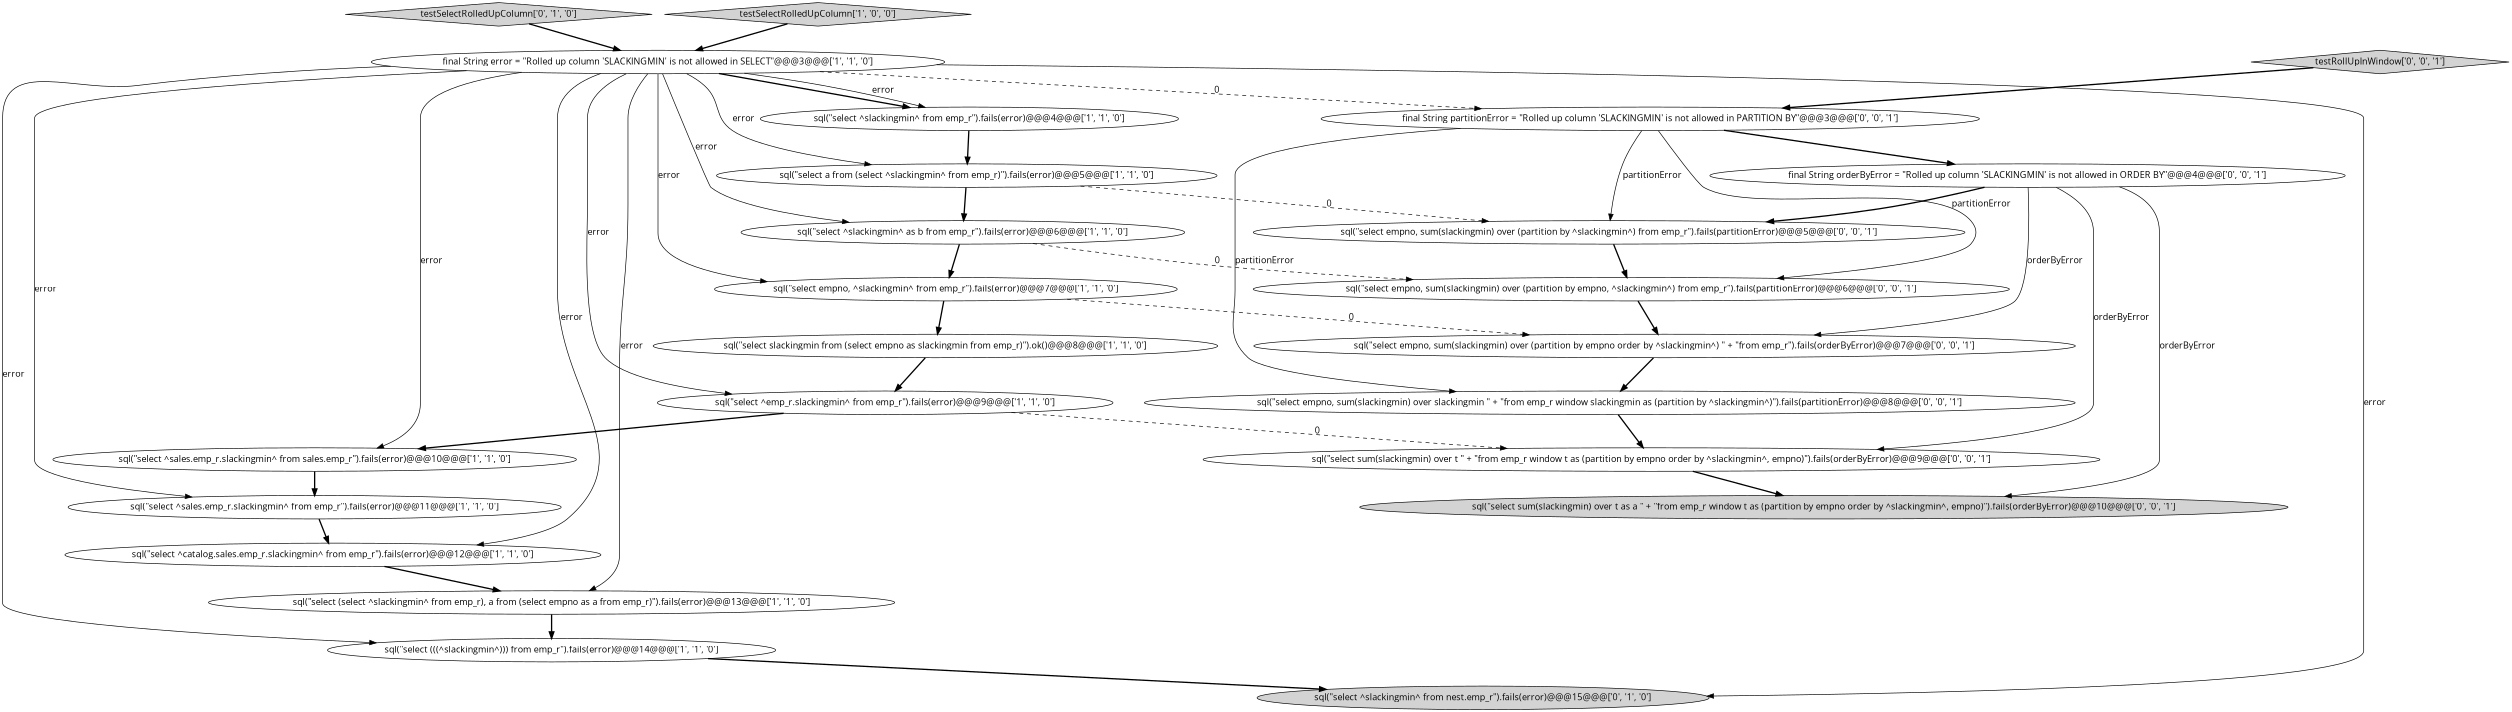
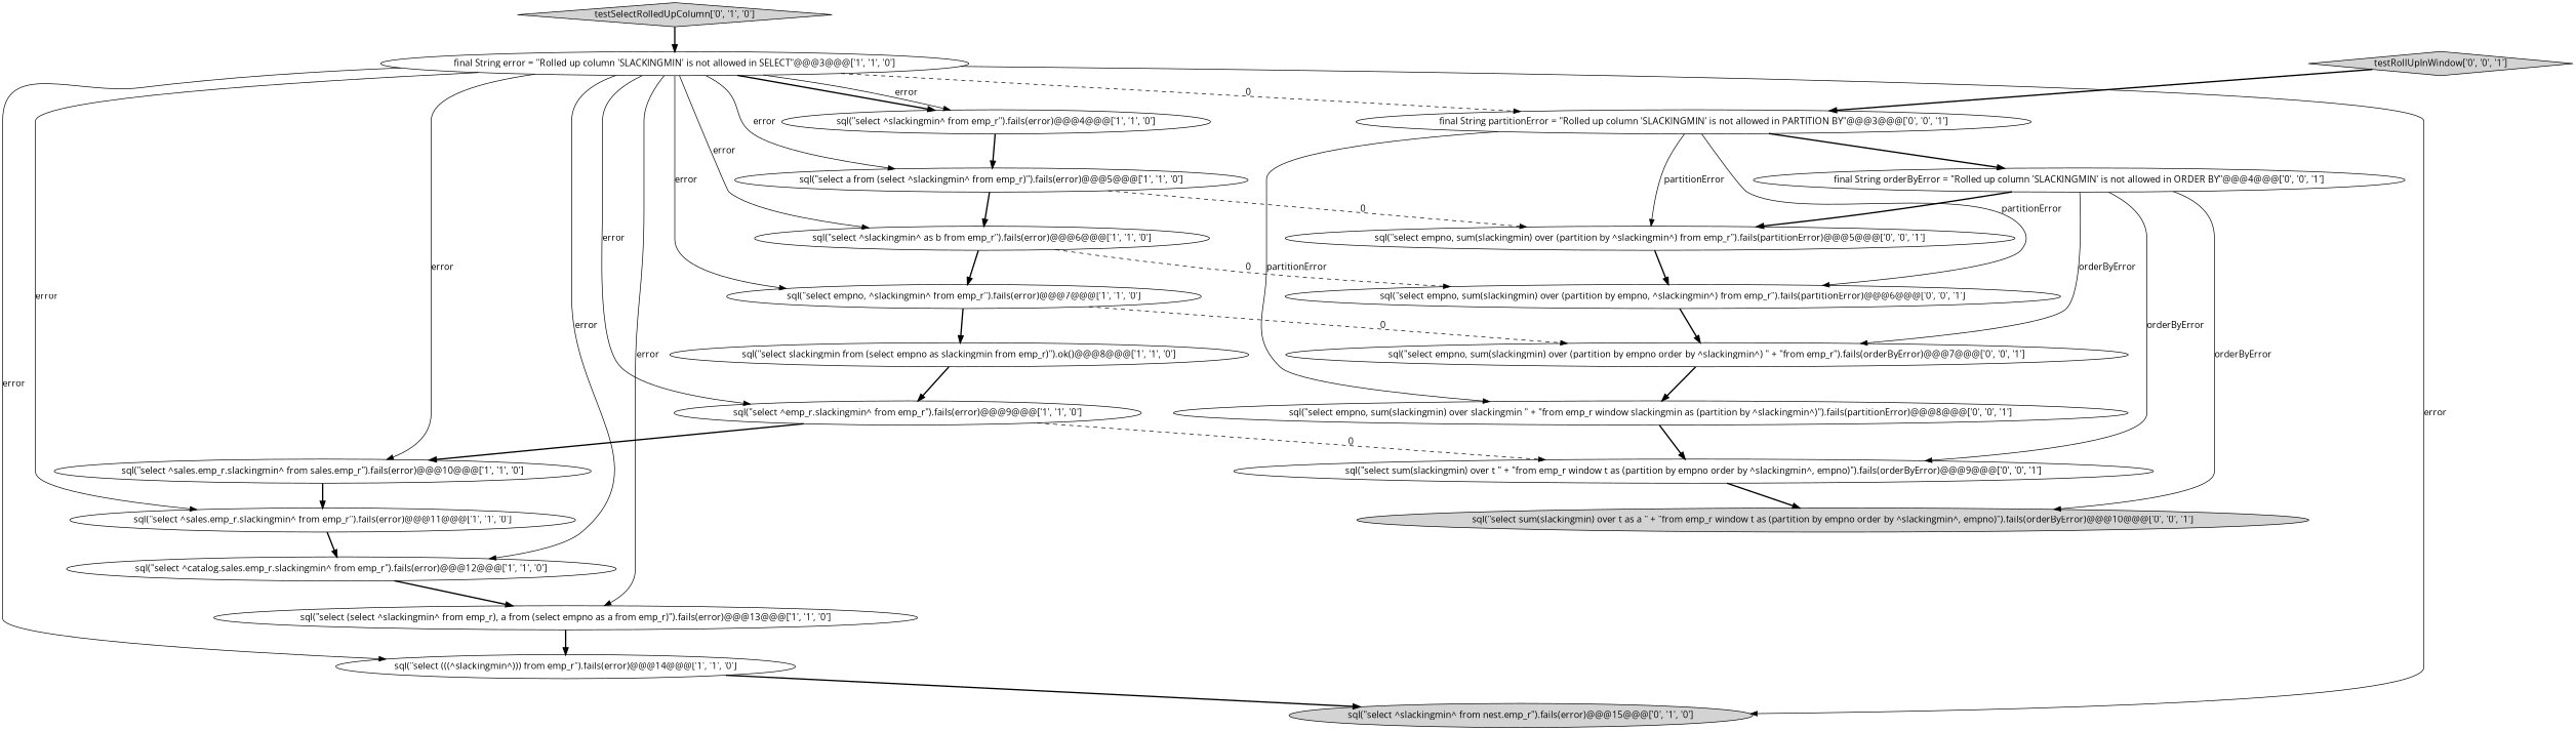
  digraph {
    fontname="Open Sans"
    node [fillcolor=white shape=ellipse style=filled fontname="Open Sans"]
    edge [style=bold fontname="Open Sans"]
    n1 [label="sql(\"select ^slackingmin^ as b from emp_r\").fails(error)@@@6@@@['1', '1', '0']"]
    n2 [label="sql(\"select empno, sum(slackingmin) over (partition by empno, ^slackingmin^) from emp_r\").fails(partitionError)@@@6@@@['0', '0', '1']"]
    n3 [label="sql(\"select empno, ^slackingmin^ from emp_r\").fails(error)@@@7@@@['1', '1', '0']"]
    n4 [fillcolor=lightgray label="testSelectRolledUpColumn['0', '1', '0']" shape=diamond]
    n5 [label="final String error = \"Rolled up column 'SLACKINGMIN' is not allowed in SELECT\"@@@3@@@['1', '1', '0']"]
    n6 [fillcolor=lightgray label="testRollUpInWindow['0', '0', '1']" shape=diamond]
    n7 [label="final String partitionError = \"Rolled up column 'SLACKINGMIN' is not allowed in PARTITION BY\"@@@3@@@['0', '0', '1']"]
    n8 [label="sql(\"select empno, sum(slackingmin) over (partition by empno order by ^slackingmin^) \" + \"from emp_r\").fails(orderByError)@@@7@@@['0', '0', '1']"]
    n9 [label="sql(\"select empno, sum(slackingmin) over slackingmin \" + \"from emp_r window slackingmin as (partition by ^slackingmin^)\").fails(partitionError)@@@8@@@['0', '0', '1']"]
    n10 [label="sql(\"select empno, sum(slackingmin) over (partition by ^slackingmin^) from emp_r\").fails(partitionError)@@@5@@@['0', '0', '1']"]
    n11 [label="sql(\"select (((^slackingmin^))) from emp_r\").fails(error)@@@14@@@['1', '1', '0']"]
    n12 [fillcolor=lightgray label="sql(\"select ^slackingmin^ from nest.emp_r\").fails(error)@@@15@@@['0', '1', '0']"]
    n13 [label="sql(\"select (select ^slackingmin^ from emp_r), a from (select empno as a from emp_r)\").fails(error)@@@13@@@['1', '1', '0']"]
    n14 [label="sql(\"select sum(slackingmin) over t \" + \"from emp_r window t as (partition by empno order by ^slackingmin^, empno)\").fails(orderByError)@@@9@@@['0', '0', '1']"]
    n15 [label="sql(\"select ^emp_r.slackingmin^ from emp_r\").fails(error)@@@9@@@['1', '1', '0']"]
    n16 [label="sql(\"select ^sales.emp_r.slackingmin^ from sales.emp_r\").fails(error)@@@10@@@['1', '1', '0']"]
-   n17 [fillcolor=lightgray label="testSelectRolledUpColumn['1', '0', '0']" shape=diamond]
    n18 [label="sql(\"select ^catalog.sales.emp_r.slackingmin^ from emp_r\").fails(error)@@@12@@@['1', '1', '0']"]
    n19 [label="sql(\"select ^slackingmin^ from emp_r\").fails(error)@@@4@@@['1', '1', '0']"]
    n20 [label="sql(\"select a from (select ^slackingmin^ from emp_r)\").fails(error)@@@5@@@['1', '1', '0']"]
    n21 [label="sql(\"select ^sales.emp_r.slackingmin^ from emp_r\").fails(error)@@@11@@@['1', '1', '0']"]
    n22 [label="final String orderByError = \"Rolled up column 'SLACKINGMIN' is not allowed in ORDER BY\"@@@4@@@['0', '0', '1']"]
    n23 [fillcolor=lightgray label="sql(\"select sum(slackingmin) over t as a \" + \"from emp_r window t as (partition by empno order by ^slackingmin^, empno)\").fails(orderByError)@@@10@@@['0', '0', '1']"]
    n24 [label="sql(\"select slackingmin from (select empno as slackingmin from emp_r)\").ok()@@@8@@@['1', '1', '0']"]
    n1 -> n2 [label=0 style=dashed]
    n1 -> n3
    n2 -> n8
    n3 -> n8 [label=0 style=dashed]
    n3 -> n24
    n4 -> n5
    n5 -> n1 [label=error style=solid]
    n5 -> n3 [label=error style=solid]
    n5 -> n7 [label=0 style=dashed]
    n5 -> n11 [label=error style=solid]
    n5 -> n12 [label=error style=solid]
    n5 -> n13 [label=error style=solid]
    n5 -> n15 [label=error style=solid]
    n5 -> n16 [label=error style=solid]
    n5 -> n18 [label=error style=solid]
    n5 -> n19
    n5 -> n19 [label=error style=solid]
    n5 -> n20 [label=error style=solid]
    n5 -> n21 [label=error style=solid]
    n6 -> n7
    n7 -> n2 [label=partitionError style=solid]
    n7 -> n9 [label=partitionError style=solid]
    n7 -> n10 [label=partitionError style=solid]
    n7 -> n22
    n8 -> n9
    n9 -> n14
    n10 -> n2
    n11 -> n12
    n13 -> n11
    n14 -> n23
    n15 -> n14 [label=0 style=dashed]
    n15 -> n16
    n16 -> n21
-   n17 -> n5
    n18 -> n13
    n19 -> n20
    n20 -> n1
    n20 -> n10 [label=0 style=dashed]
    n21 -> n18
    n22 -> n8 [label=orderByError style=solid]
    n22 -> n10
    n22 -> n14 [label=orderByError style=solid]
    n22 -> n23 [label=orderByError style=solid]
    n24 -> n15
  }
